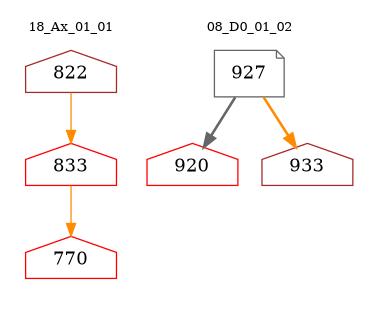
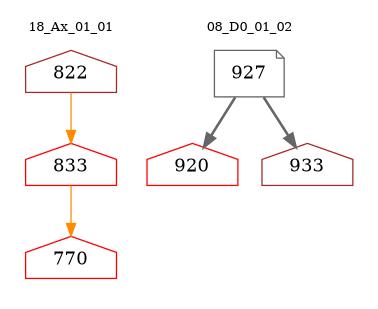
  digraph {
    node [color=red shape=house]
    edge [color=darkorange style=solid]
    n1 [color=brown label=822]
    n2 [label=833]
    n3 [label=770]
    n4 [label=920]
    n5 [color=gray40 label=927 shape=note]
    n6 [color=brown label=933]
    subgraph cluster_1 {
      color=white
      fontsize=10
      label="18_Ax_01_01"
      n1
      n2
      n3
    }
    subgraph cluster_2 {
      color=white
      fontsize=10
      label="08_D0_01_02"
      n4
      n5
      n6
    }
    n1 -> n2
    n2 -> n3
    n5 -> n4 [color=gray40 style=bold]
-   n5 -> n6 [style=bold]
+   n5 -> n6 [color=gray40 style=bold]
  }
